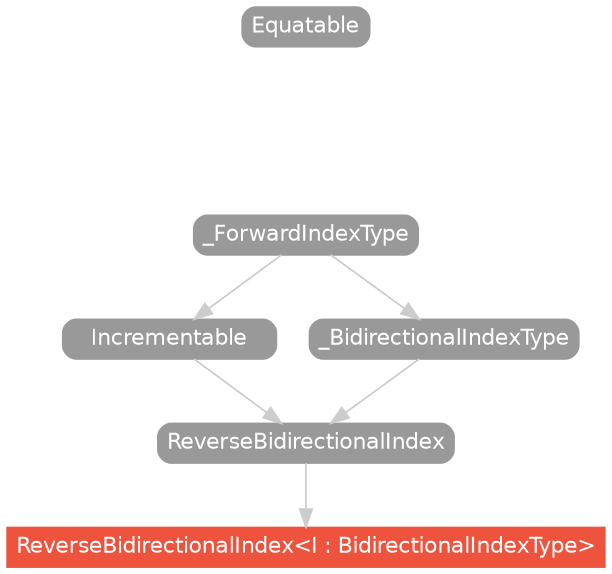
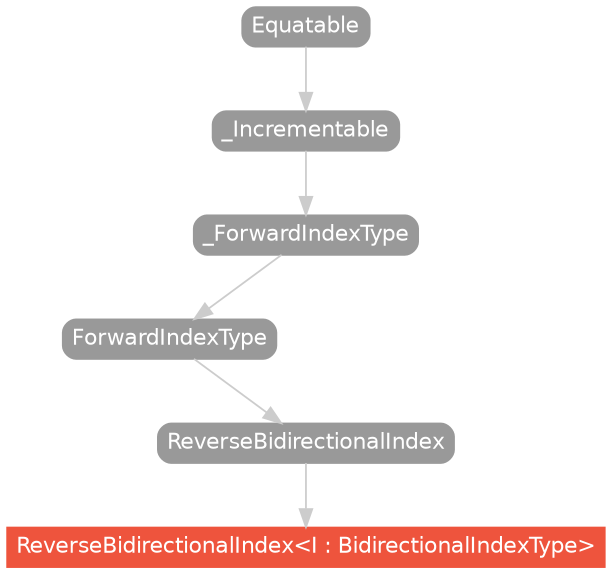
  strict digraph {
    node [color="#999999" fillcolor="#999999" fontcolor=white fontname=Helvetica fontsize=12 margin="0.07,0.05" shape=box style="filled,rounded"]
    edge [color="#cccccc"]
    "ReverseBidirectionalIndex<I : BidirectionalIndexType>" [color="#ee543d" fillcolor="#ee543d" height=0.3 style=filled]
    n2 [height=0.3 label=ReverseBidirectionalIndex]
    Equatable [height=0.3]
+   _Incrementable [height=0.3]
    _ForwardIndexType [height=0.3]
-   ForwardIndexType [height=0.3 label=Incrementable]
-   _BidirectionalIndexType [height=0.3]
+   ForwardIndexType [height=0.3]
    subgraph sub_1 {
      rank=max
      "ReverseBidirectionalIndex<I : BidirectionalIndexType>"
    }
    n2 -> "ReverseBidirectionalIndex<I : BidirectionalIndexType>"
+   Equatable -> _Incrementable
+   _Incrementable -> _ForwardIndexType
    _ForwardIndexType -> ForwardIndexType
-   _ForwardIndexType -> _BidirectionalIndexType
    ForwardIndexType -> n2
-   _BidirectionalIndexType -> n2
  }
